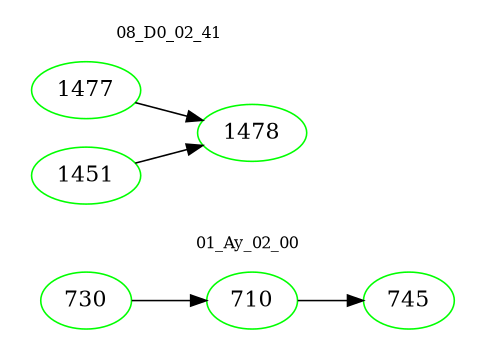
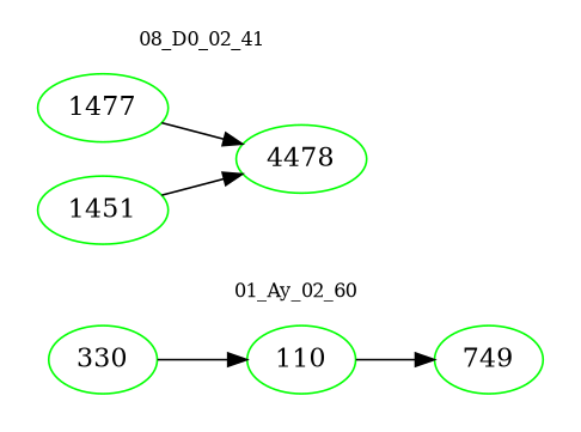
  digraph {
    fontname="DejaVu Serif"
    rankdir=LR
    node [color=green fontname="DejaVu Serif"]
    edge [color=black fontname="DejaVu Serif"]
-   n1 [label=730]
-   n2 [label=710]
-   n3 [label=745]
+   n1 [label=330]
+   n2 [label=110]
+   n3 [label=749]
    n4 [label=1477]
    n5 [label=1451]
-   n6 [label=1478]
+   n6 [label=4478]
    subgraph cluster_1 {
      color=white
      fontsize=10
-     label="01_Ay_02_00"
+     label="01_Ay_02_60"
      n1
      n2
      n3
    }
    subgraph cluster_2 {
      color=white
      fontsize=10
      label="08_D0_02_41"
      n4
      n5
      n6
    }
    n1 -> n2
    n2 -> n3
    n4 -> n6
    n5 -> n6
  }
